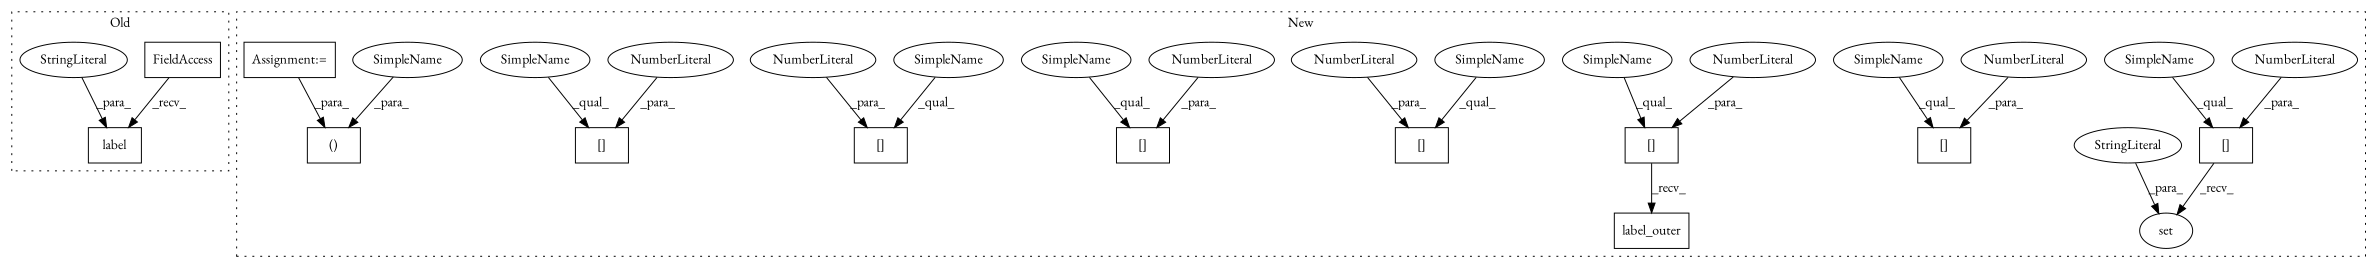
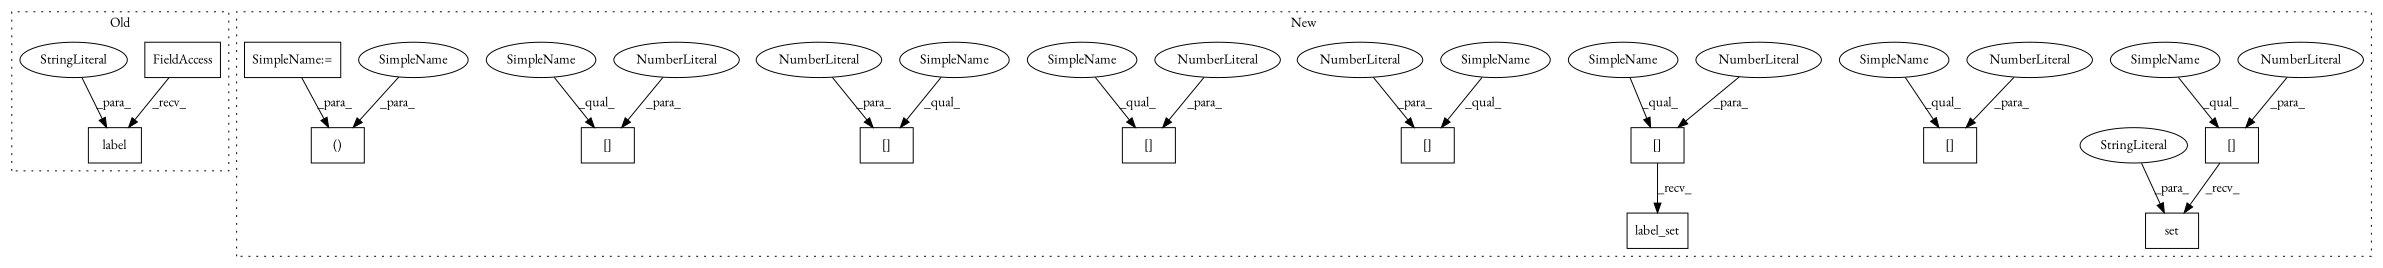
  digraph {
    fontname="EB Garamond"
    node [a=42 fontname="EB Garamond" l=2 shape=ellipse]
    edge [fontname="EB Garamond"]
    n1 [a=32 l="6,1" label=label s="1330,1353" shape=box]
    n2 [a=22 l=10 label=FieldAccess s=1312 shape=box]
    n3 [a=45 l=17 label=StringLiteral s=1336]
-   n4 [a=32 l=13 label=label_outer s=986 shape=box]
+   n4 [a=32 l=13 label=label_set s=986 shape=box]
    n5 [a=2 l="3,1" label="[]" s="980,984" shape=box]
    n6 [a=34 l=1 label=NumberLiteral s=983]
    n7 [a=2 l="3,1" label="[]" s="1219,1223" shape=box]
    n8 [a=106 l=18 label="()" s=645 shape=box]
    n9 [a=34 l=1 label=NumberLiteral s=1222]
    n10 [a=2 l="3,1" label="[]" s="947,951" shape=box]
    n11 [a=34 l=1 label=NumberLiteral s=950]
    n12 [a=2 l="3,1" label="[]" s="781,785" shape=box]
    n13 [a=34 l=1 label=NumberLiteral s=784]
    n14 [a=2 l="3,1" label="[]" s="935,939" shape=box]
    n15 [a=34 l=1 label=NumberLiteral s=938]
    n16 [a=2 l="3,1" label="[]" s="793,797" shape=box]
    n17 [a=34 l=1 label=NumberLiteral s=796]
    n18 [a=2 l="3,1" label="[]" s="1207,1211" shape=box]
    n19 [a=34 l=1 label=NumberLiteral s=1210]
-   n20 [a=32 l="4,1" label=set s="799,820"]
-   n21 [a=7 l=3 label="Assignment:=" s=208 shape=box]
+   n20 [a=32 l="4,1" label=set s="799,820" shape=box]
+   n21 [a=7 l=3 label="SimpleName:=" s=208 shape=box]
    n22 [a=45 l=17 label=StringLiteral s=803]
    n23 [label=SimpleName s=935]
    n24 [label=SimpleName s=793]
    n25 [label=SimpleName s=1207]
    n26 [label=SimpleName s=980]
    n27 [label=SimpleName s=781]
    n28 [label=SimpleName s=1219]
    n29 [label=SimpleName s=661]
    n30 [label=SimpleName s=947]
    subgraph cluster_1 {
      label=Old
      style=dotted
      n1
      n2
      n3
    }
    subgraph cluster_2 {
      label=New
      style=dotted
      n4
      n5
      n6
      n7
      n8
      n9
      n10
      n11
      n12
      n13
      n14
      n15
      n16
      n17
      n18
      n19
      n20
      n21
      n22
      n23
      n24
      n25
      n26
      n27
      n28
      n29
      n30
    }
    n2 -> n1 [label=_recv_]
    n3 -> n1 [label=_para_]
    n5 -> n4 [label=_recv_]
    n6 -> n5 [label=_para_]
    n9 -> n7 [label=_para_]
    n11 -> n10 [label=_para_]
    n13 -> n12 [label=_para_]
    n15 -> n14 [label=_para_]
    n16 -> n20 [label=_recv_]
    n17 -> n16 [label=_para_]
    n19 -> n18 [label=_para_]
    n21 -> n8 [label=_para_]
    n22 -> n20 [label=_para_]
    n23 -> n14 [label=_qual_]
    n24 -> n16 [label=_qual_]
    n25 -> n18 [label=_qual_]
    n26 -> n5 [label=_qual_]
    n27 -> n12 [label=_qual_]
    n28 -> n7 [label=_qual_]
    n29 -> n8 [label=_para_]
    n30 -> n10 [label=_qual_]
  }
